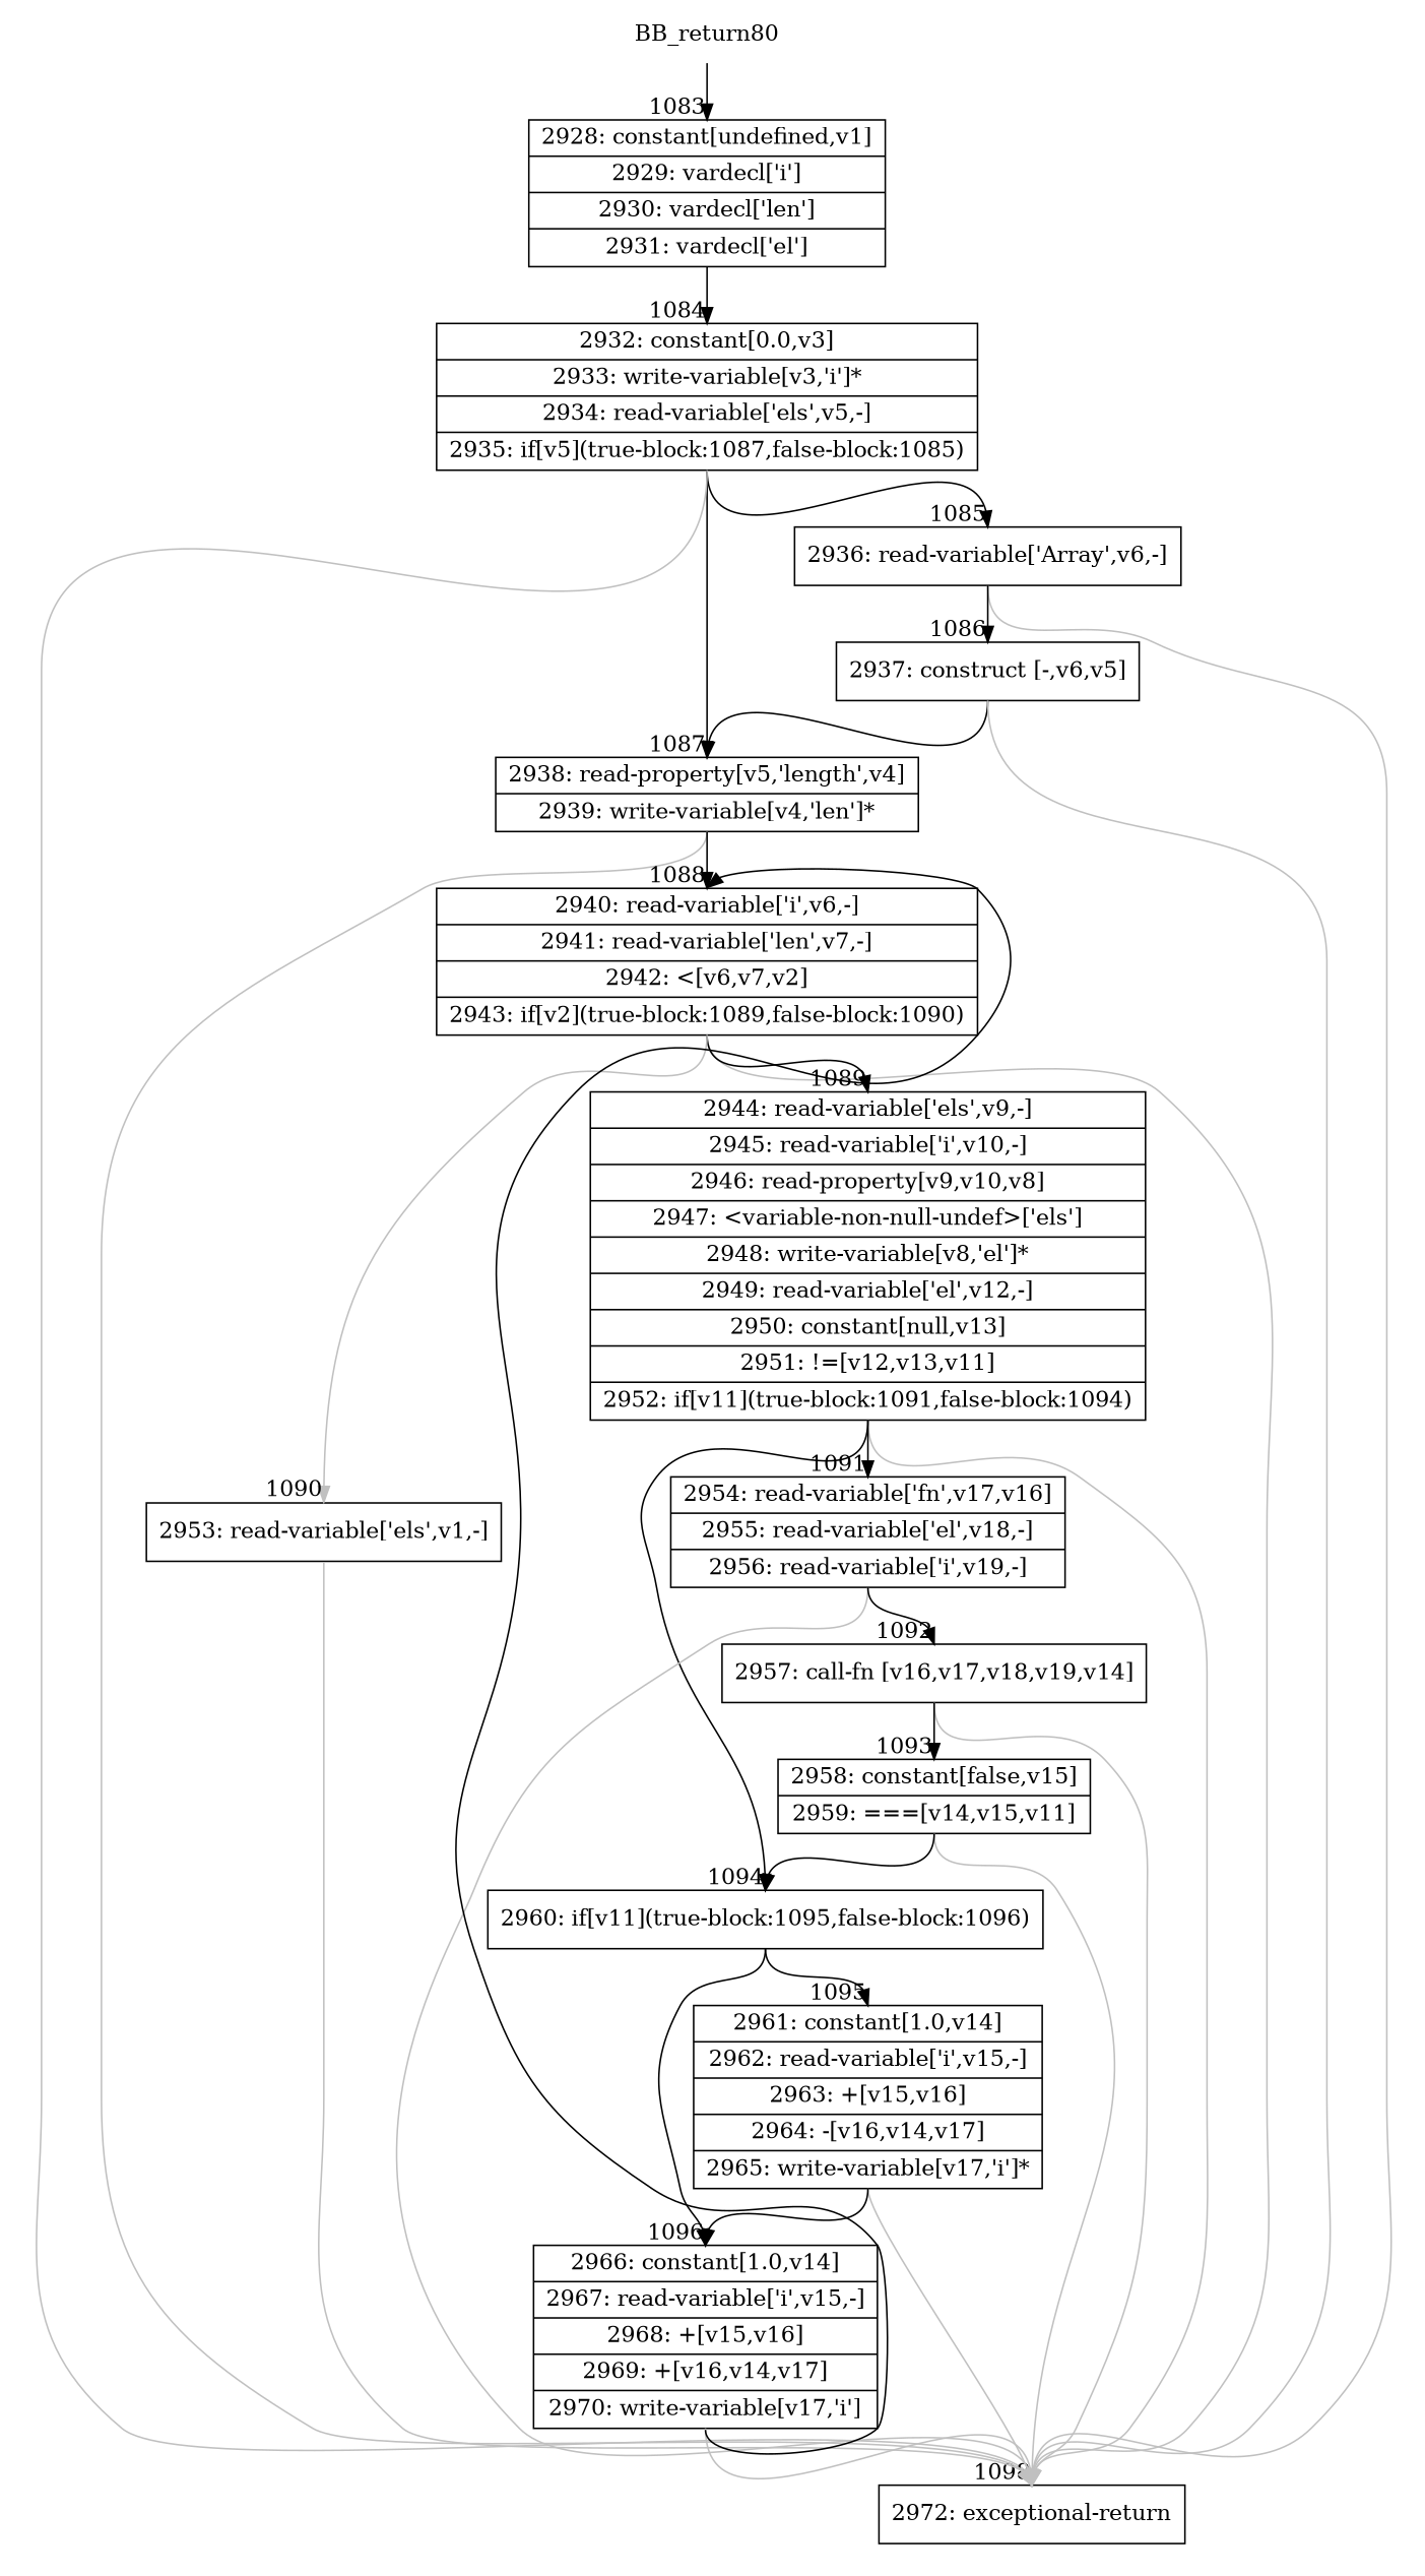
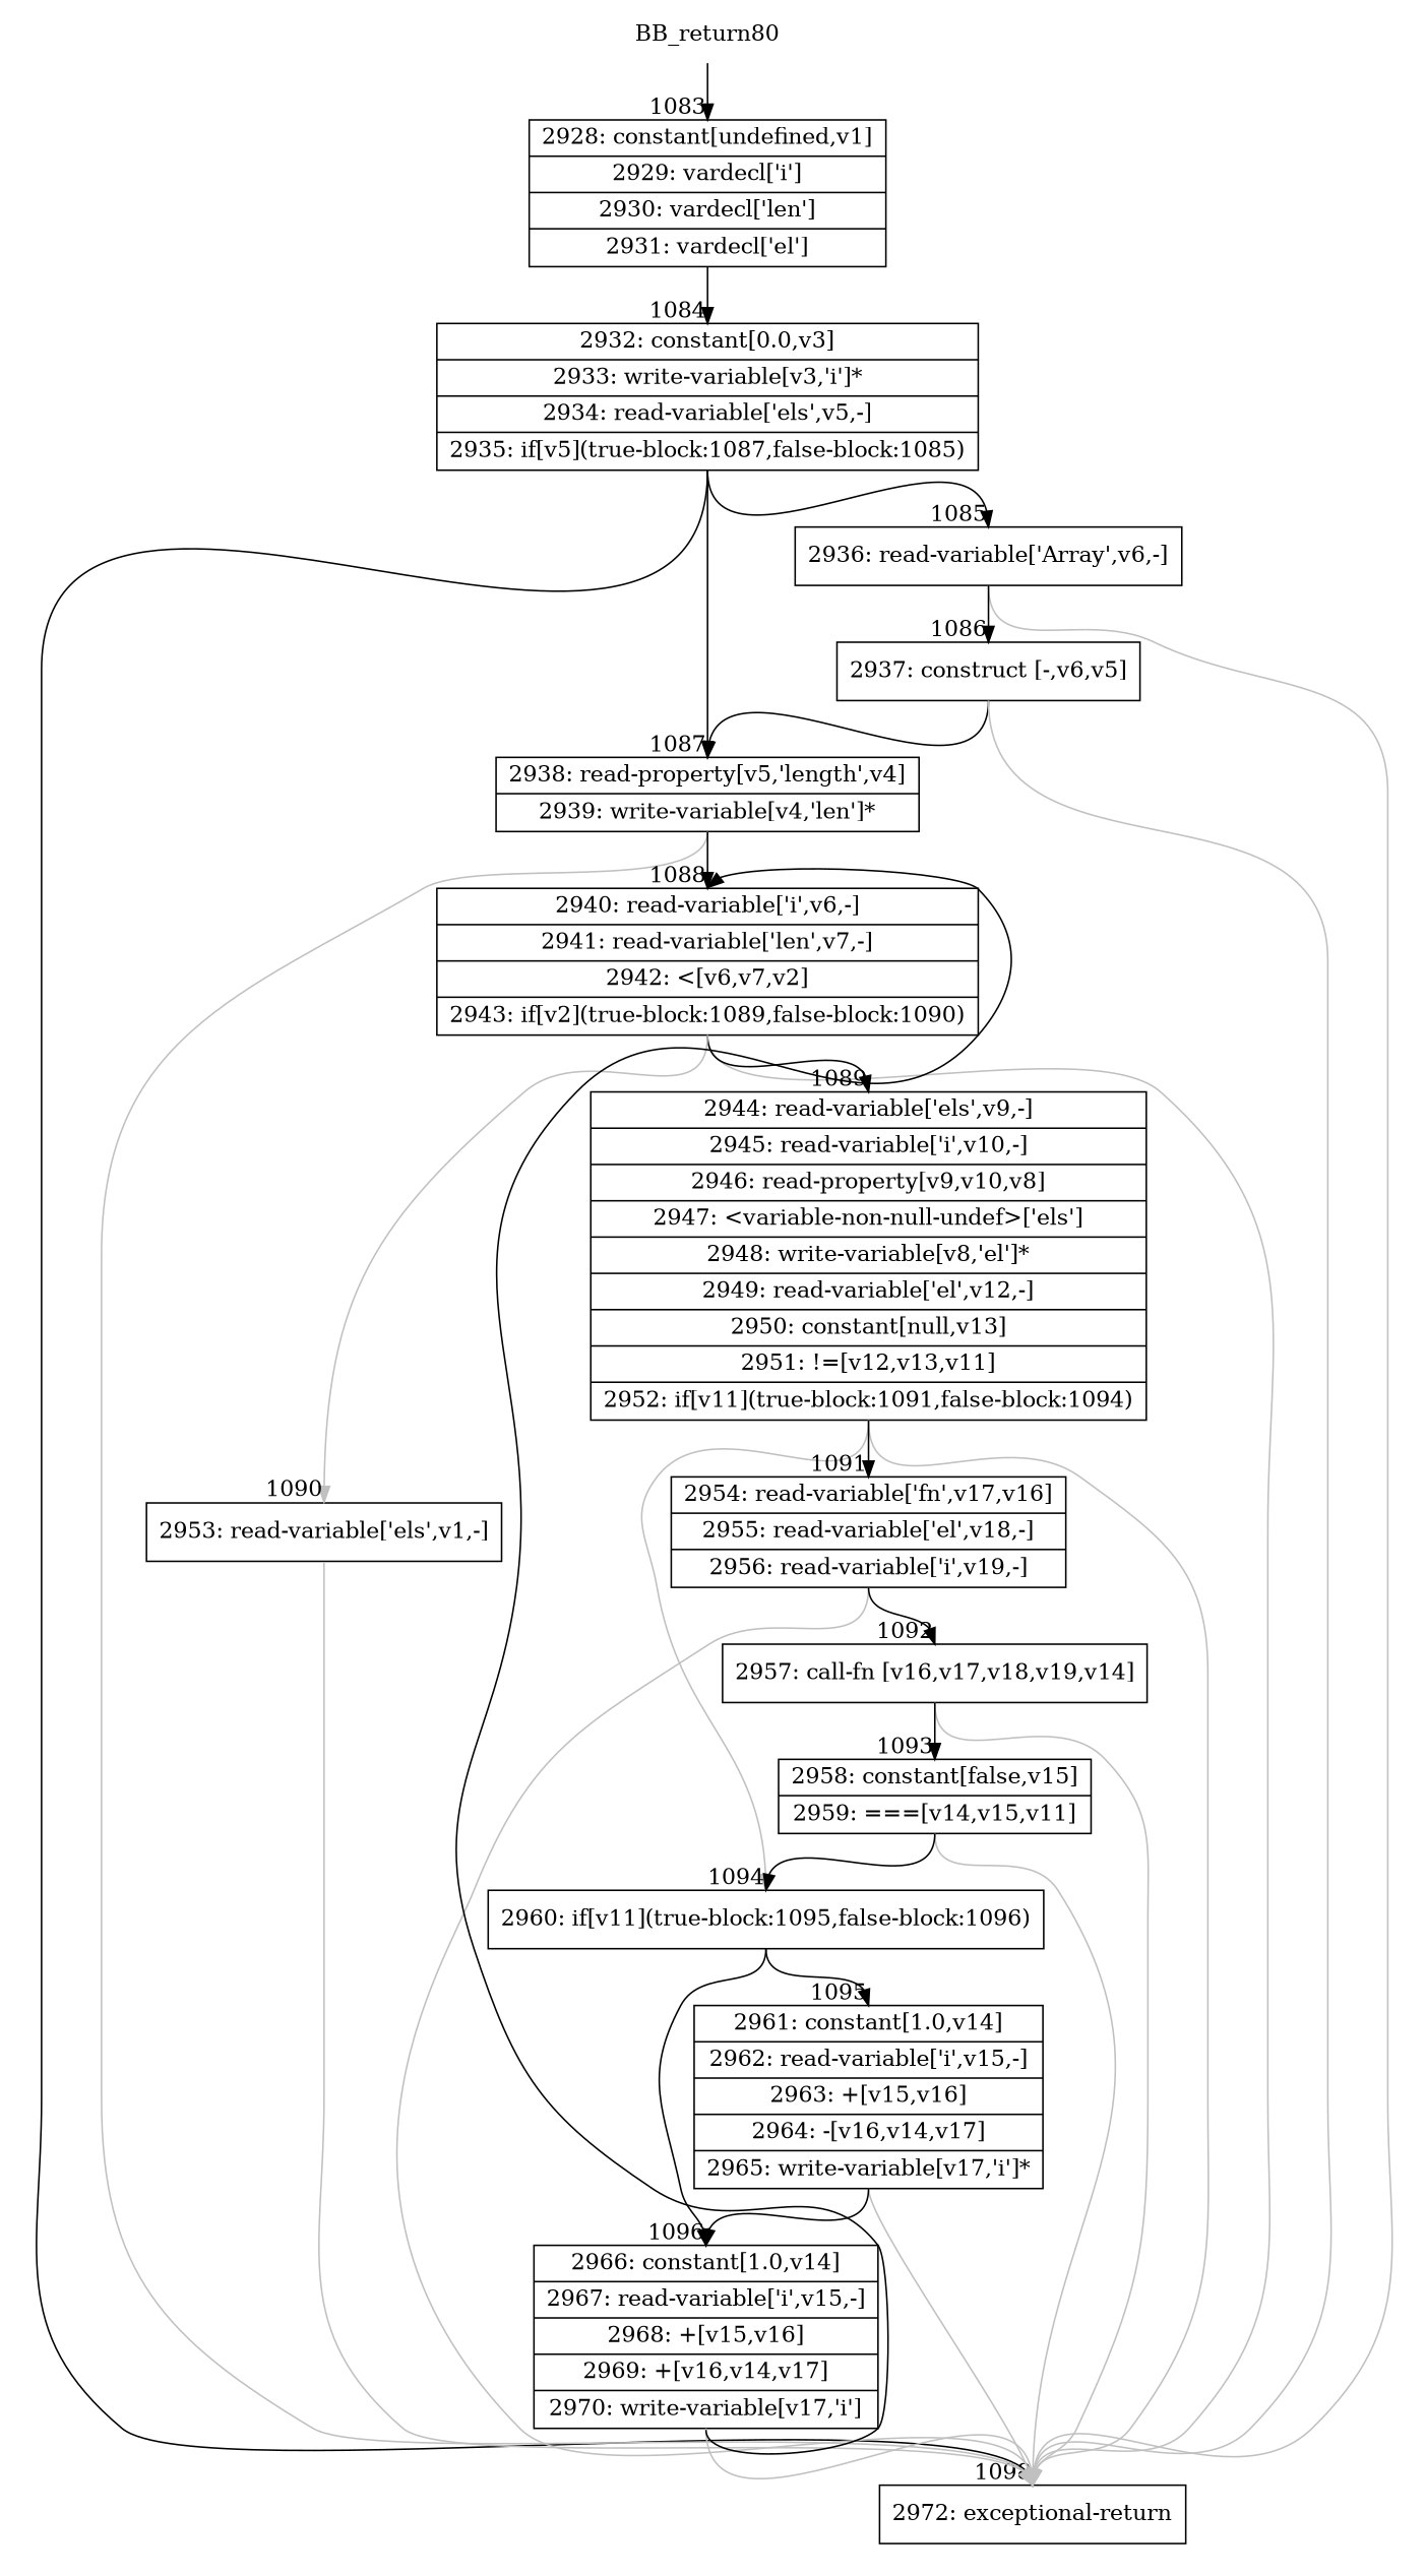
  digraph {
    rankdir=TD
    node [shape=record]
    edge [headport=n tailport=s]
    n1 [label=BB_return80 shape=none]
    n2 [label="{2928: constant[undefined,v1]|2929: vardecl['i']|2930: vardecl['len']|2931: vardecl['el']}"]
    n3 [label="{2932: constant[0.0,v3]|2933: write-variable[v3,'i']*|2934: read-variable['els',v5,-]|2935: if[v5](true-block:1087,false-block:1085)}"]
    n4 [label="{2938: read-property[v5,'length',v4]|2939: write-variable[v4,'len']*}"]
    n5 [label="{2936: read-variable['Array',v6,-]}"]
    n6 [label="{2972: exceptional-return}"]
    n7 [label="{2940: read-variable['i',v6,-]|2941: read-variable['len',v7,-]|2942: \<[v6,v7,v2]|2943: if[v2](true-block:1089,false-block:1090)}"]
    n8 [label="{2937: construct [-,v6,v5]}"]
    n9 [label="{2944: read-variable['els',v9,-]|2945: read-variable['i',v10,-]|2946: read-property[v9,v10,v8]|2947: \<variable-non-null-undef\>['els']|2948: write-variable[v8,'el']*|2949: read-variable['el',v12,-]|2950: constant[null,v13]|2951: !=[v12,v13,v11]|2952: if[v11](true-block:1091,false-block:1094)}"]
    n10 [label="{2953: read-variable['els',v1,-]}"]
    n11 [label="{2960: if[v11](true-block:1095,false-block:1096)}"]
    n12 [label="{2954: read-variable['fn',v17,v16]|2955: read-variable['el',v18,-]|2956: read-variable['i',v19,-]}"]
    n13 [label="{2961: constant[1.0,v14]|2962: read-variable['i',v15,-]|2963: +[v15,v16]|2964: -[v16,v14,v17]|2965: write-variable[v17,'i']*}"]
    n14 [label="{2966: constant[1.0,v14]|2967: read-variable['i',v15,-]|2968: +[v15,v16]|2969: +[v16,v14,v17]|2970: write-variable[v17,'i']}"]
    n15 [label="{2957: call-fn [v16,v17,v18,v19,v14]}"]
    n16 [label="{2958: constant[false,v15]|2959: ===[v14,v15,v11]}"]
    n1 -> n2 [headlabel="    1083"]
    n2 -> n3 [headlabel="      1084"]
    n3 -> n4 [headlabel="      1087"]
    n3 -> n5 [headlabel="      1085"]
-   n3 -> n6 [color=gray headlabel="      1098"]
+   n3 -> n6 [color=black headlabel="      1098"]
    n4 -> n6 [color=gray]
    n4 -> n7 [headlabel="      1088"]
    n5 -> n6 [color=gray]
    n5 -> n8 [headlabel="      1086"]
    n7 -> n6 [color=gray]
    n7 -> n9 [headlabel="      1089"]
    n7 -> n10 [color=gray headlabel="      1090"]
    n8 -> n4
    n8 -> n6 [color=gray]
    n9 -> n6 [color=gray]
-   n9 -> n11 [headlabel="      1094"]
+   n9 -> n11 [headlabel="      1094" color=gray]
    n9 -> n12 [headlabel="      1091"]
    n10 -> n6 [color=gray]
    n11 -> n13 [headlabel="      1095"]
    n11 -> n14 [headlabel="      1096"]
    n12 -> n6 [color=gray]
    n12 -> n15 [headlabel="      1092"]
    n13 -> n6 [color=gray]
    n13 -> n14
    n14 -> n6 [color=gray]
    n14 -> n7
    n15 -> n6 [color=gray]
    n15 -> n16 [headlabel="      1093"]
    n16 -> n6 [color=gray]
    n16 -> n11
  }
